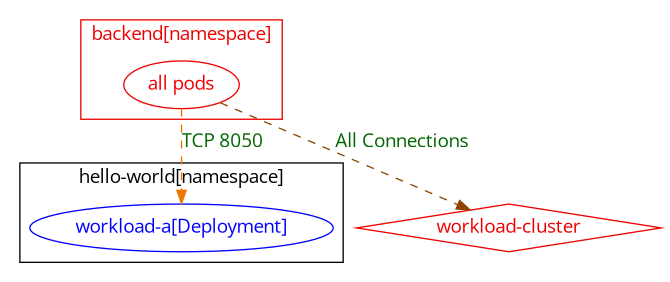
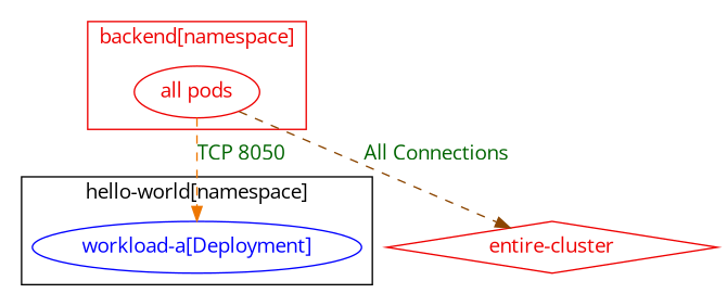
  digraph {
    fontname="Open Sans"
    node [color=red2 fontcolor=red2 fontname="Open Sans"]
    edge [fontcolor=darkgreen fontname="Open Sans" style=dashed]
    n1 [label="all pods"]
    n2 [color=blue fontcolor=blue label="workload-a[Deployment]"]
-   n3 [label="workload-cluster" shape=diamond]
+   n3 [label="entire-cluster" shape=diamond]
    subgraph cluster_1 {
      color=red2
      fontcolor=red2
      label="backend[namespace]"
      n1
    }
    subgraph cluster_2 {
      color=black
      fontcolor=black
      label="hello-world[namespace]"
      n2
    }
    n1 -> n2 [color=darkorange2 label="TCP 8050" weight=1]
    n1 -> n3 [color=darkorange4 label="All Connections" weight=0.5]
  }
